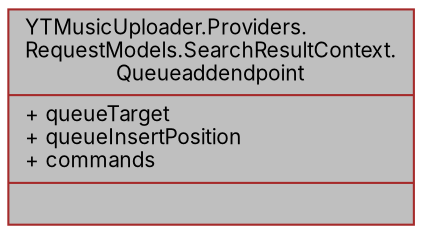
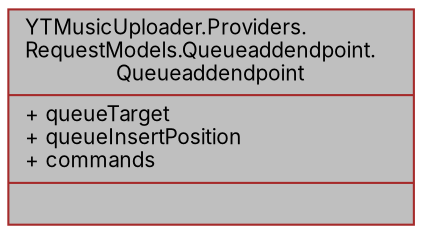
  digraph {
    fontname=Inter
-   n1 [color=brown fillcolor=grey75 fontcolor=black fontname=Inter fontsize=10 height=0.2 label="{YTMusicUploader.Providers.\lRequestModels.SearchResultContext.\lQueueaddendpoint\n|+ queueTarget\l+ queueInsertPosition\l+ commands\l|}" shape=record style=filled width=0.4]
+   n1 [color=brown fillcolor=grey75 fontcolor=black fontname=Inter fontsize=10 height=0.2 label="{YTMusicUploader.Providers.\lRequestModels.Queueaddendpoint.\lQueueaddendpoint\n|+ queueTarget\l+ queueInsertPosition\l+ commands\l|}" shape=record style=filled width=0.4]
  }
